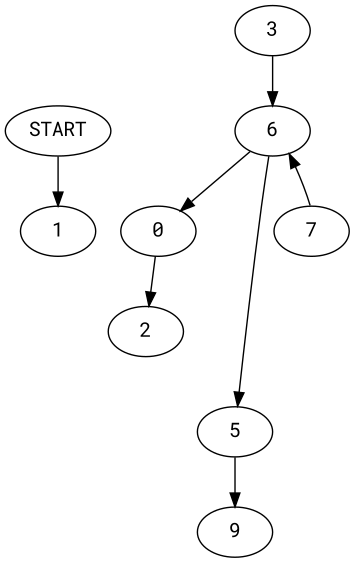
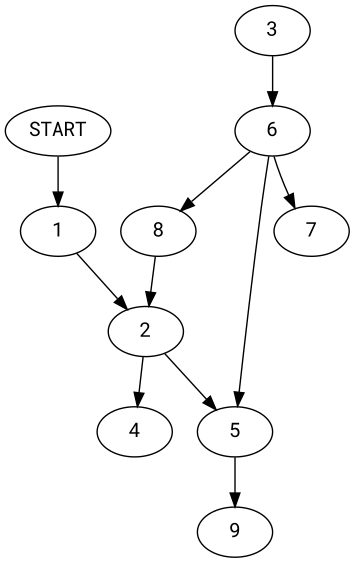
  digraph {
    fontname="Roboto Mono"
    node [fontname="Roboto Mono"]
    edge [fontname="Roboto Mono"]
    n1 [label=START]
    1
    2
+   4
    5
    3
    6
    9
-   8 [label=0]
+   8
    7
    n1 -> 1
+   1 -> 2
+   2 -> 4
+   2 -> 5
    5 -> 9
    3 -> 6
    6 -> 5
    6 -> 8
    8 -> 2
-   7 -> 6
+   6 -> 7
  }
